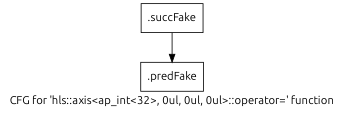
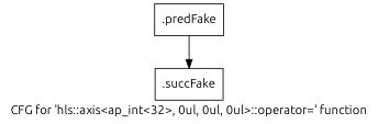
  digraph {
    label="CFG for 'hls::axis\<ap_int\<32\>, 0ul, 0ul, 0ul\>::operator=' function"
    fontname=Ubuntu
    node [shape=record fontname=Ubuntu]
    n1 [label="{.predFake}"]
    n2 [filename="/media/miguel/NewVolume/Linux/Xilinx/Vitis_HLS/2020.2/include/ap_axi_sdata.h" label="{.succFake}" linenumber=109]
-   n2 -> n1 [execusionnum=0 filename="/media/miguel/NewVolume/Linux/Xilinx/Vitis_HLS/2020.2/include/ap_axi_sdata.h" fontname=Ubuntu]
+   n1 -> n2 [execusionnum=0 filename="/media/miguel/NewVolume/Linux/Xilinx/Vitis_HLS/2020.2/include/ap_axi_sdata.h" fontname=Ubuntu]
  }
